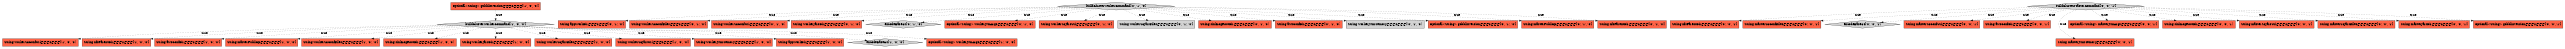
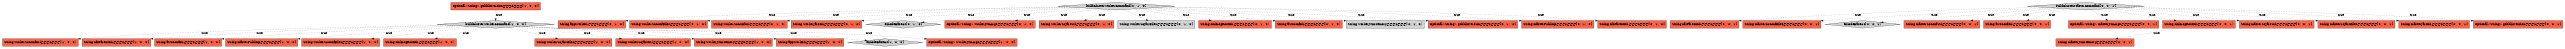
  digraph {
    node [fillcolor=tomato shape=box style=filled]
    edge [style=dotted]
    n1 [label="String workerS3ConfUri@@@2@@@['1', '0', '0']"]
    n2 [label="String nfsParentDir@@@2@@@['1', '0', '0']"]
    n3 [label="String awsConfDir@@@2@@@['1', '0', '0']"]
    n4 [label="String appWorkDir@@@2@@@['0', '1', '0']"]
    n5 [label="String masterPublicIp@@@2@@@['1', '0', '0']"]
    n6 [label="String nfsParentDir@@@2@@@['0', '0', '1']"]
    n7 [label="String masterS3ConfFiles@@@2@@@['0', '0', '1']"]
    n8 [label="String workerS3ConfFiles@@@2@@@['0', '1', '0']"]
    n9 [label="String workerS3ConfUri@@@2@@@['0', '1', '0']"]
    n10 [label="String workerS3ConfFiles@@@2@@@['1', '0', '0']"]
    n11 [label="String sinkLogRootDir@@@2@@@['1', '0', '0']"]
-   n12 [label="String workerJarsDir@@@2@@@['1', '0', '0']"]
    n13 [label="String workerS3JarsFiles@@@2@@@['1', '0', '0']"]
    n14 [label="String workerJarsDir@@@2@@@['0', '1', '0']"]
    n15 [label="String workerS3JarsUri@@@2@@@['1', '0', '0']"]
    n16 [fillcolor=lightgray label="encodeBase64['0', '1', '0']" shape=diamond]
    n17 [label="Optional<String> workerJvmArgs@@@2@@@['0', '1', '0']"]
    n18 [label="String workerS3JarsUri@@@2@@@['0', '1', '0']"]
    n19 [fillcolor=lightgray label="encodeBase64['0', '0', '1']" shape=diamond]
    n20 [label="String masterS3ConfUri@@@2@@@['0', '0', '1']"]
    n21 [label="String awsConfDir@@@2@@@['0', '0', '1']"]
    n22 [fillcolor=lightgray label="String workerS3JarsFiles@@@2@@@['0', '1', '0']"]
    n23 [label="String masterJvmMemory@@@2@@@['0', '0', '1']"]
    n24 [label="String workerJvmMemory@@@2@@@['1', '0', '0']"]
    n25 [label="String sinkLogRootDir@@@2@@@['0', '1', '0']"]
    n26 [label="Optional<String> masterJvmArgs@@@2@@@['0', '0', '1']"]
    n27 [label="String appWorkDir@@@2@@@['1', '0', '0']"]
    n28 [label="String awsConfDir@@@2@@@['0', '1', '0']"]
    n29 [fillcolor=lightgray label="String workerJvmMemory@@@2@@@['0', '1', '0']"]
    n30 [label="Optional<String> gobblinVersion@@@2@@@['1', '0', '0']"]
    n31 [fillcolor=lightgray label="buildClusterWorkerCommand['1', '0', '0']" shape=diamond]
    n32 [fillcolor=lightgray label="encodeBase64['1', '0', '0']" shape=diamond]
    n33 [label="Optional<String> workerJvmArgs@@@2@@@['1', '0', '0']"]
    n34 [label="Optional<String> gobblinVersion@@@2@@@['0', '1', '0']"]
    n35 [label="String sinkLogRootDir@@@2@@@['0', '0', '1']"]
    n36 [label="String masterS3JarsUri@@@2@@@['0', '0', '1']"]
    n37 [label="String masterS3JarsFiles@@@2@@@['0', '0', '1']"]
    n38 [label="String masterJarsDir@@@2@@@['0', '0', '1']"]
    n39 [fillcolor=lightgray label="buildClusterWorkerCommand['0', '1', '0']" shape=diamond]
    n40 [label="String masterPublicIp@@@2@@@['0', '1', '0']"]
    n41 [label="String nfsParentDir@@@2@@@['0', '1', '0']"]
    n42 [fillcolor=lightgray label="buildClusterMasterCommand['0', '0', '1']" shape=diamond]
    n43 [label="Optional<String> gobblinVersion@@@2@@@['0', '0', '1']"]
    n30 -> n31 [label=true]
    n31 -> n1 [label=true]
    n31 -> n2 [label=true]
    n31 -> n3 [label=true]
    n31 -> n5 [label=true]
    n31 -> n10 [label=true]
    n31 -> n11 [label=true]
-   n31 -> n12 [label=true]
    n31 -> n13 [label=true]
    n31 -> n15 [label=true]
    n31 -> n24 [label=true]
    n31 -> n27 [label=true]
    n31 -> n32 [label=true]
    n31 -> n33 [label=true]
    n39 -> n4 [label=true]
    n39 -> n8 [label=true]
    n39 -> n9 [label=true]
    n39 -> n14 [label=true]
    n39 -> n16 [label=true]
    n39 -> n17 [label=true]
    n39 -> n18 [label=true]
    n39 -> n22 [label=true]
    n39 -> n25 [label=true]
    n39 -> n28 [label=true]
    n39 -> n29 [label=true]
    n39 -> n34 [label=true]
    n39 -> n40 [label=true]
    n39 -> n41 [label=true]
    n42 -> n6 [label=true]
    n42 -> n7 [label=true]
    n42 -> n19 [label=true]
    n42 -> n20 [label=true]
    n42 -> n21 [label=true]
-   n42 -> n23 [label=true]
+   n35 -> n23 [label=true]
    n42 -> n26 [label=true]
    n42 -> n35 [label=true]
    n42 -> n36 [label=true]
    n42 -> n37 [label=true]
    n42 -> n38 [label=true]
    n42 -> n43 [label=true]
  }
